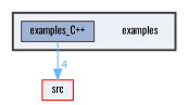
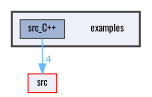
  digraph {
    compound=true
    fontname=Oswald
    node [fontname=Oswald fontsize=10 shape=box style=filled]
    n1 [height=0.2 label=examples shape=plaintext width=0.4 style=""]
-   n2 [color=grey25 fillcolor="#a2b4d6" height=0.2 label="examples_C++" width=0.4]
+   n2 [color=grey25 fillcolor="#a2b4d6" height=0.2 label="src_C++" width=0.4]
    n3 [color=red fillcolor="#edf0f7" height=0.2 label=src width=0.4]
    subgraph cluster_1 {
      bgcolor="#edf0f7"
      fontsize=10
      pencolor=grey25
      style="filled,bold"
      n1
      n2
    }
    n2 -> n3 [color=steelblue1 fontcolor=steelblue1 fontname=Oswald fontsize=10 headlabel=4 labeldistance=1.5 labelfontname=Helvetica labelfontsize=10]
  }
